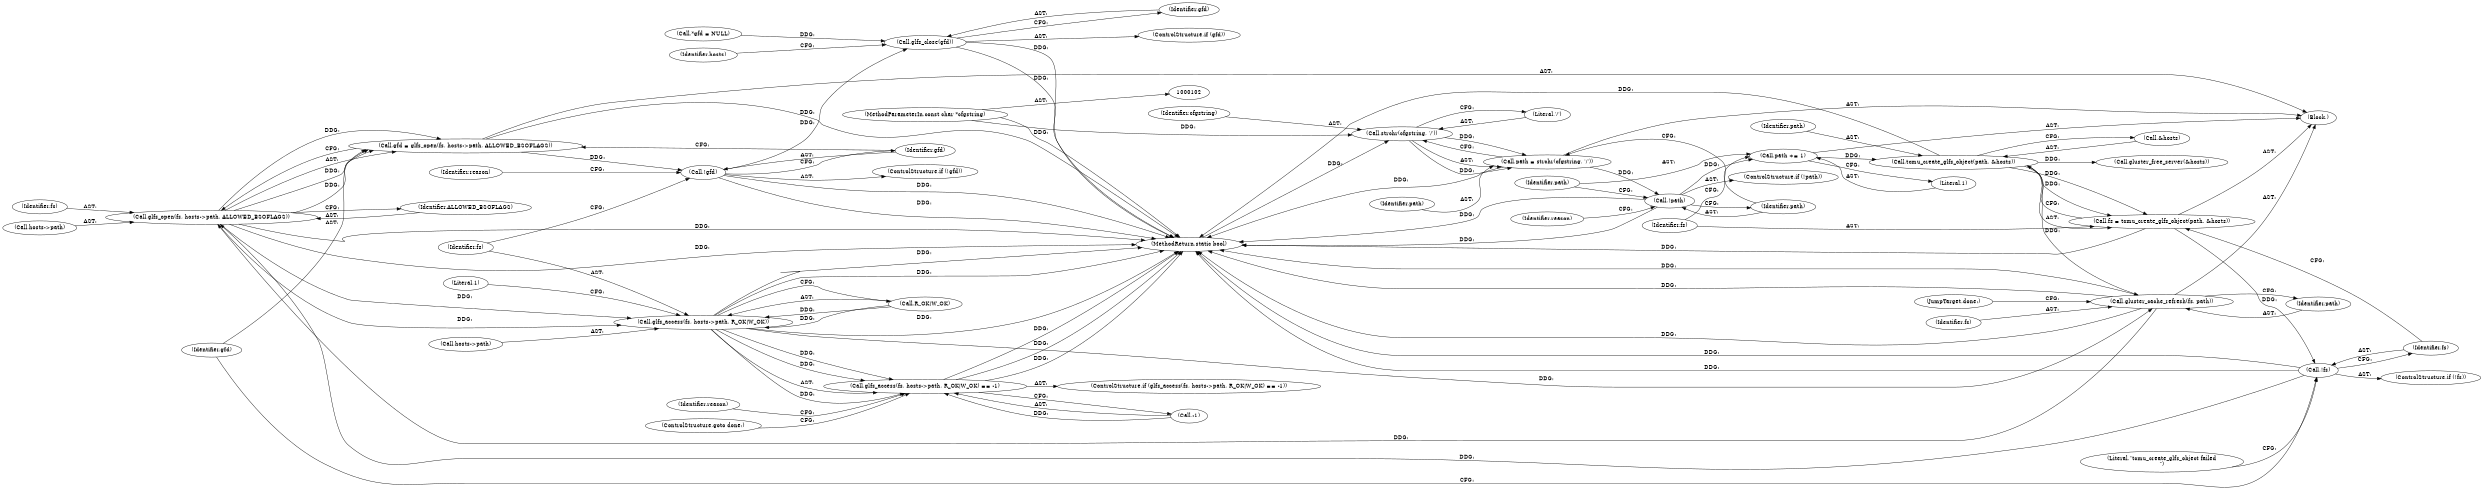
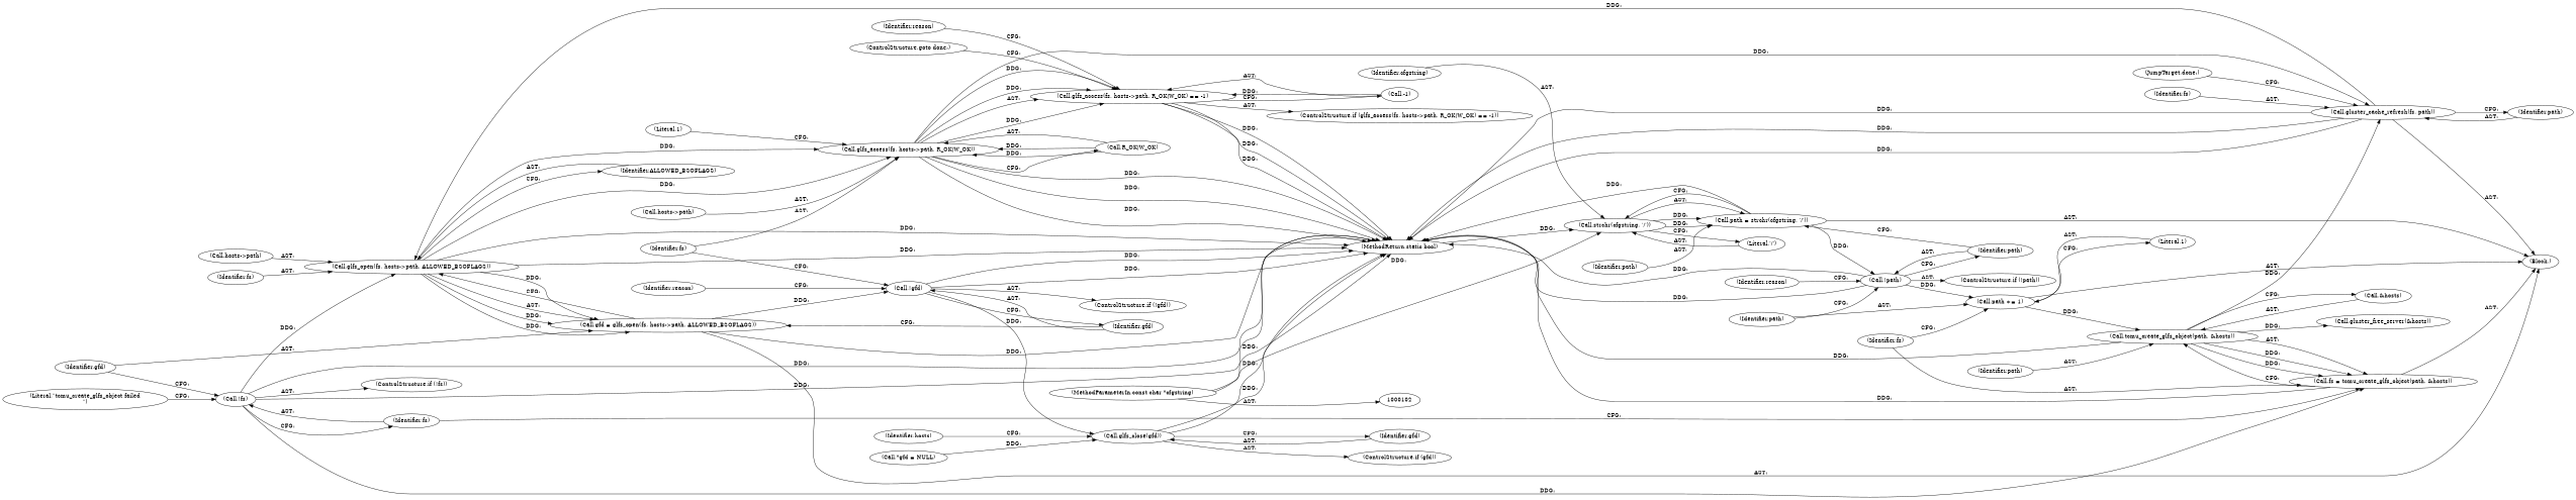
  digraph {
    rankdir=LR
    n1 [label="(Call,glfs_open(fs, hosts->path, ALLOWED_BSOFLAGS))"]
    n2 [label="(Call,gfd = glfs_open(fs, hosts->path, ALLOWED_BSOFLAGS))"]
    n3 [label="(Call,glfs_access(fs, hosts->path, R_OK|W_OK))"]
    n4 [label="(MethodReturn,static bool)"]
    n5 [label="(Identifier,ALLOWED_BSOFLAGS)"]
    n6 [label="(Block,)"]
    n7 [label="(Call,!gfd)"]
    n8 [label="(Call,gluster_cache_refresh(fs, path))"]
    n9 [label="(Call,glfs_access(fs, hosts->path, R_OK|W_OK) == -1)"]
    n10 [label="(Call,R_OK|W_OK)"]
    n11 [label="(Identifier,path)"]
    n12 [label="(Call,strchr(cfgstring, '/'))"]
    n13 [label="(Call,!fs)"]
    n14 [label="(Identifier,fs)"]
    n15 [label="(ControlStructure,if (!fs))"]
    n16 [label="(Call,fs = tcmu_create_glfs_object(path, &hosts))"]
    n17 [label="(Call,tcmu_create_glfs_object(path, &hosts))"]
    n18 [label="(Call,gluster_free_server(&hosts))"]
    n19 [label="(Call,&hosts)"]
    n20 [label="(Call,path += 1)"]
    n21 [label="(Literal,1)"]
    n22 [label="(Call,!path)"]
    n23 [label="(Identifier,path)"]
    n24 [label="(ControlStructure,if (!path))"]
    n25 [label="(Call,path = strchr(cfgstring, '/'))"]
    n26 [label="(Literal,'/')"]
    n27 [label="(MethodParameterIn,const char *cfgstring)"]
    1000102
    n29 [label="(Call,glfs_close(gfd))"]
    n30 [label="(ControlStructure,if (!gfd))"]
    n31 [label="(Identifier,gfd)"]
    n32 [label="(Identifier,gfd)"]
    n33 [label="(ControlStructure,if (gfd))"]
    n34 [label="(ControlStructure,if (glfs_access(fs, hosts->path, R_OK|W_OK) == -1))"]
    n35 [label="(Call,-1)"]
    n36 [label="(Identifier,fs)"]
    n37 [label="(Identifier,reason)"]
    n38 [label="(JumpTarget,done:)"]
    n39 [label="(Identifier,path)"]
    n40 [label="(Identifier,cfgstring)"]
    n41 [label="(Identifier,fs)"]
    n42 [label="(Identifier,hosts)"]
    n43 [label="(Identifier,path)"]
    n44 [label="(Identifier,path)"]
    n45 [label="(Identifier,reason)"]
    n46 [label="(Literal,1)"]
    n47 [label="(Call,*gfd = NULL)"]
    n48 [label="(Identifier,gfd)"]
    n49 [label="(ControlStructure,goto done;)"]
    n50 [label="(Identifier,fs)"]
    n51 [label="(Call,hosts->path)"]
    n52 [label="(Literal,\"tcmu_create_glfs_object failed\n\")"]
    n53 [label="(Identifier,reason)"]
    n54 [label="(Identifier,fs)"]
    n55 [label="(Call,hosts->path)"]
    n1 -> n2 [label="AST: "]
    n1 -> n2 [label="DDG: "]
    n1 -> n2 [label="DDG: "]
    n1 -> n2 [label="DDG: "]
    n1 -> n3 [label="DDG: "]
    n1 -> n3 [label="DDG: "]
    n1 -> n4 [label="DDG: "]
    n1 -> n4 [label="DDG: "]
    n1 -> n5 [label="CFG: "]
    n2 -> n1 [label="CFG: "]
    n2 -> n4 [label="DDG: "]
    n2 -> n6 [label="AST: "]
    n2 -> n7 [label="DDG: "]
    n3 -> n4 [label="DDG: "]
    n3 -> n4 [label="DDG: "]
    n3 -> n4 [label="DDG: "]
    n3 -> n8 [label="DDG: "]
    n3 -> n9 [label="AST: "]
    n3 -> n9 [label="DDG: "]
    n3 -> n9 [label="DDG: "]
    n3 -> n9 [label="DDG: "]
    n3 -> n10 [label="CFG: "]
    n4 -> n12 [label="DDG: "]
    n5 -> n1 [label="AST: "]
    n7 -> n4 [label="DDG: "]
    n7 -> n4 [label="DDG: "]
    n7 -> n29 [label="DDG: "]
    n7 -> n30 [label="AST: "]
    n7 -> n31 [label="CFG: "]
    n8 -> n1 [label="DDG: "]
    n8 -> n4 [label="DDG: "]
    n8 -> n4 [label="DDG: "]
    n8 -> n4 [label="DDG: "]
    n8 -> n6 [label="AST: "]
    n8 -> n11 [label="CFG: "]
    n9 -> n4 [label="DDG: "]
    n9 -> n4 [label="DDG: "]
    n9 -> n4 [label="DDG: "]
    n9 -> n34 [label="AST: "]
    n9 -> n35 [label="CFG: "]
    n10 -> n3 [label="AST: "]
    n10 -> n3 [label="DDG: "]
    n10 -> n3 [label="DDG: "]
    n11 -> n8 [label="AST: "]
    n12 -> n25 [label="AST: "]
    n12 -> n25 [label="DDG: "]
    n12 -> n25 [label="DDG: "]
    n12 -> n26 [label="CFG: "]
    n13 -> n1 [label="DDG: "]
    n13 -> n4 [label="DDG: "]
    n13 -> n4 [label="DDG: "]
    n13 -> n14 [label="CFG: "]
    n13 -> n15 [label="AST: "]
    n14 -> n13 [label="AST: "]
    n14 -> n16 [label="CFG: "]
    n16 -> n4 [label="DDG: "]
    n16 -> n6 [label="AST: "]
-   n16 -> n13 [label="DDG: "]
+   n13 -> n16 [label="DDG: "]
    n16 -> n17 [label="CFG: "]
    n17 -> n4 [label="DDG: "]
    n17 -> n8 [label="DDG: "]
    n17 -> n16 [label="AST: "]
    n17 -> n16 [label="DDG: "]
    n17 -> n16 [label="DDG: "]
    n17 -> n18 [label="DDG: "]
    n17 -> n19 [label="CFG: "]
    n19 -> n17 [label="AST: "]
    n20 -> n6 [label="AST: "]
    n20 -> n17 [label="DDG: "]
    n20 -> n21 [label="CFG: "]
    n21 -> n20 [label="AST: "]
    n22 -> n4 [label="DDG: "]
    n22 -> n4 [label="DDG: "]
    n22 -> n20 [label="DDG: "]
    n22 -> n23 [label="CFG: "]
    n22 -> n24 [label="AST: "]
    n23 -> n22 [label="AST: "]
    n23 -> n25 [label="CFG: "]
    n25 -> n4 [label="DDG: "]
    n25 -> n6 [label="AST: "]
    n25 -> n12 [label="CFG: "]
    n25 -> n22 [label="DDG: "]
    n26 -> n12 [label="AST: "]
    n27 -> n4 [label="DDG: "]
    n27 -> n12 [label="DDG: "]
    n27 -> 1000102 [label="AST: "]
    n29 -> n4 [label="DDG: "]
    n29 -> n4 [label="DDG: "]
    n29 -> n32 [label="CFG: "]
    n29 -> n33 [label="AST: "]
    n31 -> n2 [label="CFG: "]
    n31 -> n7 [label="AST: "]
    n32 -> n29 [label="AST: "]
    n35 -> n9 [label="AST: "]
    n35 -> n9 [label="DDG: "]
    n36 -> n3 [label="AST: "]
    n36 -> n7 [label="CFG: "]
    n37 -> n9 [label="CFG: "]
    n38 -> n8 [label="CFG: "]
    n39 -> n17 [label="AST: "]
    n40 -> n12 [label="AST: "]
    n41 -> n16 [label="AST: "]
    n41 -> n20 [label="CFG: "]
    n42 -> n29 [label="CFG: "]
    n43 -> n25 [label="AST: "]
    n44 -> n20 [label="AST: "]
    n44 -> n22 [label="CFG: "]
    n45 -> n7 [label="CFG: "]
    n46 -> n3 [label="CFG: "]
    n47 -> n29 [label="DDG: "]
    n48 -> n2 [label="AST: "]
    n48 -> n13 [label="CFG: "]
    n49 -> n9 [label="CFG: "]
    n50 -> n8 [label="AST: "]
    n51 -> n3 [label="AST: "]
    n52 -> n13 [label="CFG: "]
    n53 -> n22 [label="CFG: "]
    n54 -> n1 [label="AST: "]
    n55 -> n1 [label="AST: "]
  }
